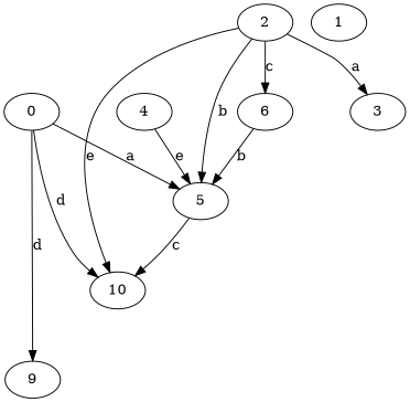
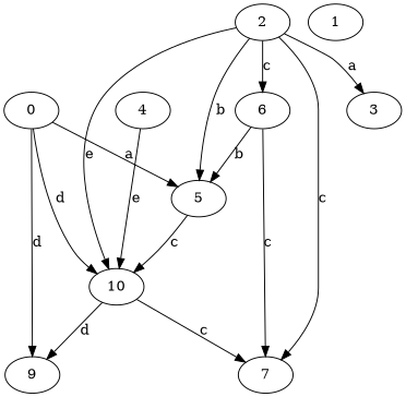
  strict digraph {
    0
    5
    9
    10
+   7
    4
    6
    1
    2
    3
    0 -> 5 [label=a]
    0 -> 9 [label=d]
    0 -> 10 [label=d]
    5 -> 10 [label=c]
-   4 -> 5 [label=e]
+   10 -> 9 [label=d]
+   10 -> 7 [label=c]
+   4 -> 10 [label=e]
    6 -> 5 [label=b]
+   6 -> 7 [label=c]
    2 -> 5 [label=b]
    2 -> 10 [label=e]
+   2 -> 7 [label=c]
    2 -> 6 [label=c]
    2 -> 3 [label=a]
  }
